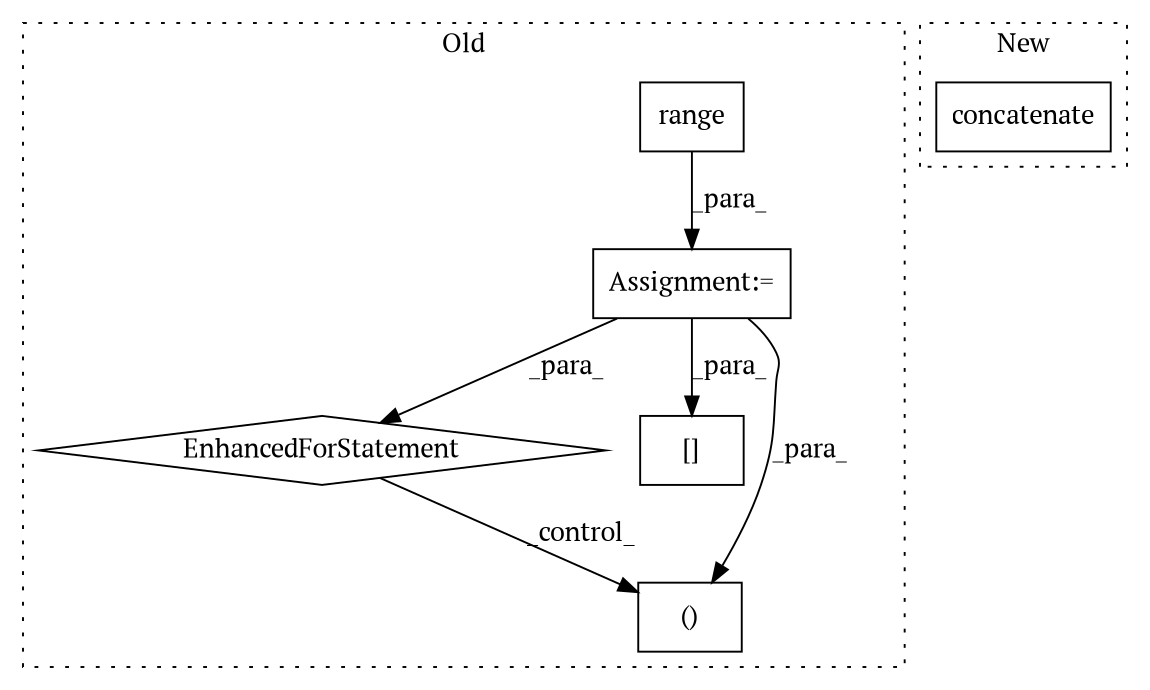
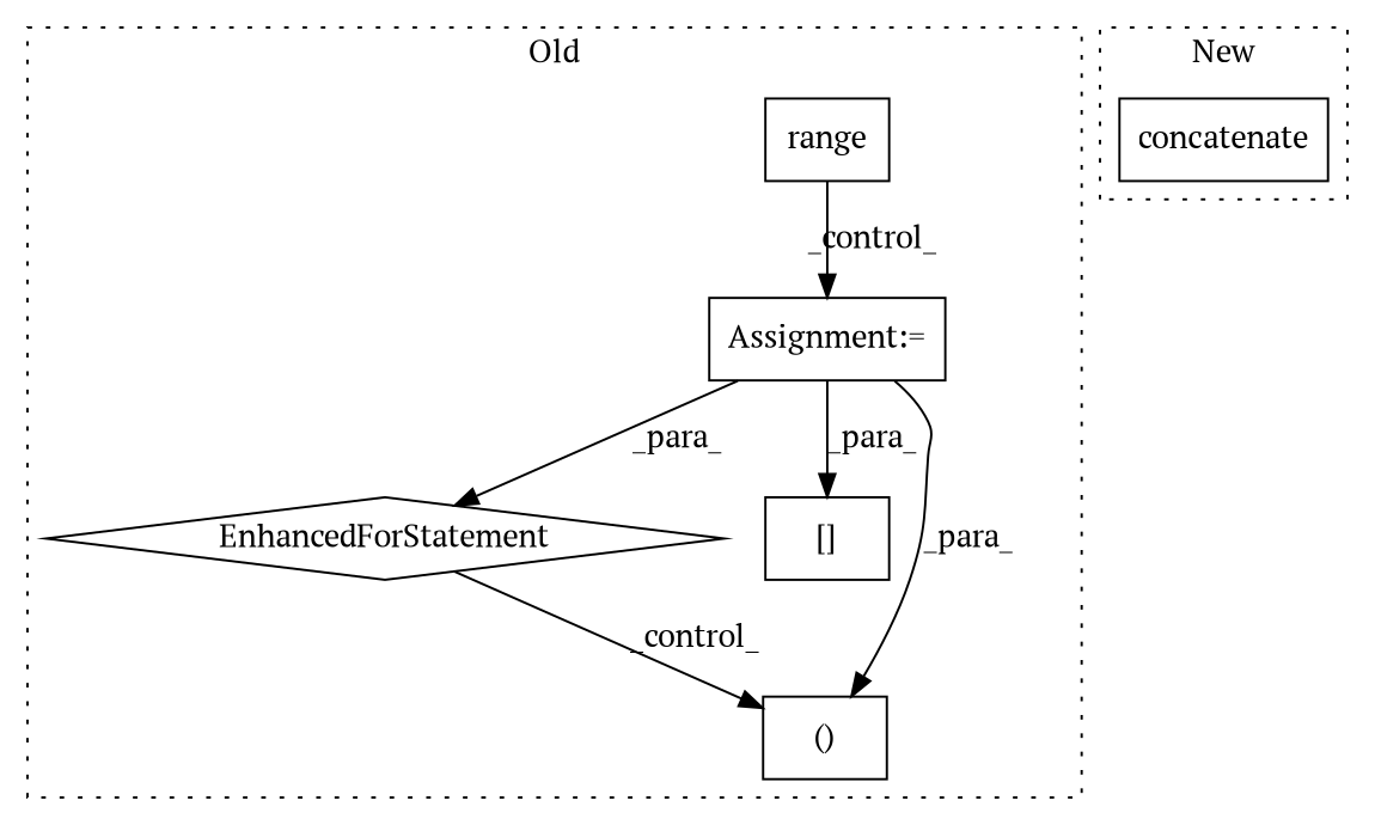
  digraph {
    fontname="PT Serif"
    node [a=32 fontname="PT Serif" l="57,2" s="1586,1660" shape=box]
    edge [fontname="PT Serif"]
    n1 [l="6,1" label=range s="1651,1659"]
    n2 [a=7 label="Assignment:="]
    n3 [a=70 label=EnhancedForStatement shape=diamond]
    n4 [a=2 l="17,2" label="[]" s="1713,1789"]
    n5 [a=106 l=15 label="()" s=1686]
    n6 [l="12,1" label=concatenate s="2191,2209"]
    subgraph cluster_1 {
      label=Old
      style=dotted
      n1
      n2
      n3
      n4
      n5
    }
    subgraph cluster_2 {
      label=New
      style=dotted
      n6
    }
-   n1 -> n2 [label=_para_]
+   n1 -> n2 [label=_control_]
    n2 -> n3 [label=_para_]
    n2 -> n4 [label=_para_]
    n2 -> n5 [label=_para_]
    n3 -> n5 [label=_control_]
  }
